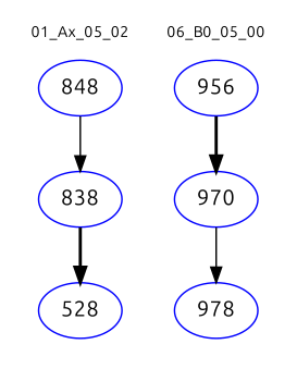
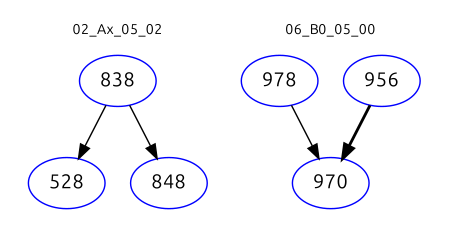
  digraph {
    fontname=Ubuntu
    node [color=blue fontname=Ubuntu]
    edge [color=black fontname=Ubuntu style=bold]
    n1 [label=838]
    n2 [label=528]
    n3 [label=848]
    n4 [label=970]
    n5 [label=956]
    n6 [label=978]
    subgraph cluster_1 {
      color=white
      fontsize=10
-     label="01_Ax_05_02"
+     label="02_Ax_05_02"
      n1
      n2
      n3
    }
    subgraph cluster_2 {
      color=white
      fontsize=10
      label="06_B0_05_00"
      n4
      n5
      n6
    }
-   n1 -> n2
-   n3 -> n1 [style=solid]
-   n4 -> n6 [style=solid]
+   n1 -> n2 [style=solid]
+   n1 -> n3 [style=solid]
+   n6 -> n4 [style=solid]
    n5 -> n4
  }
